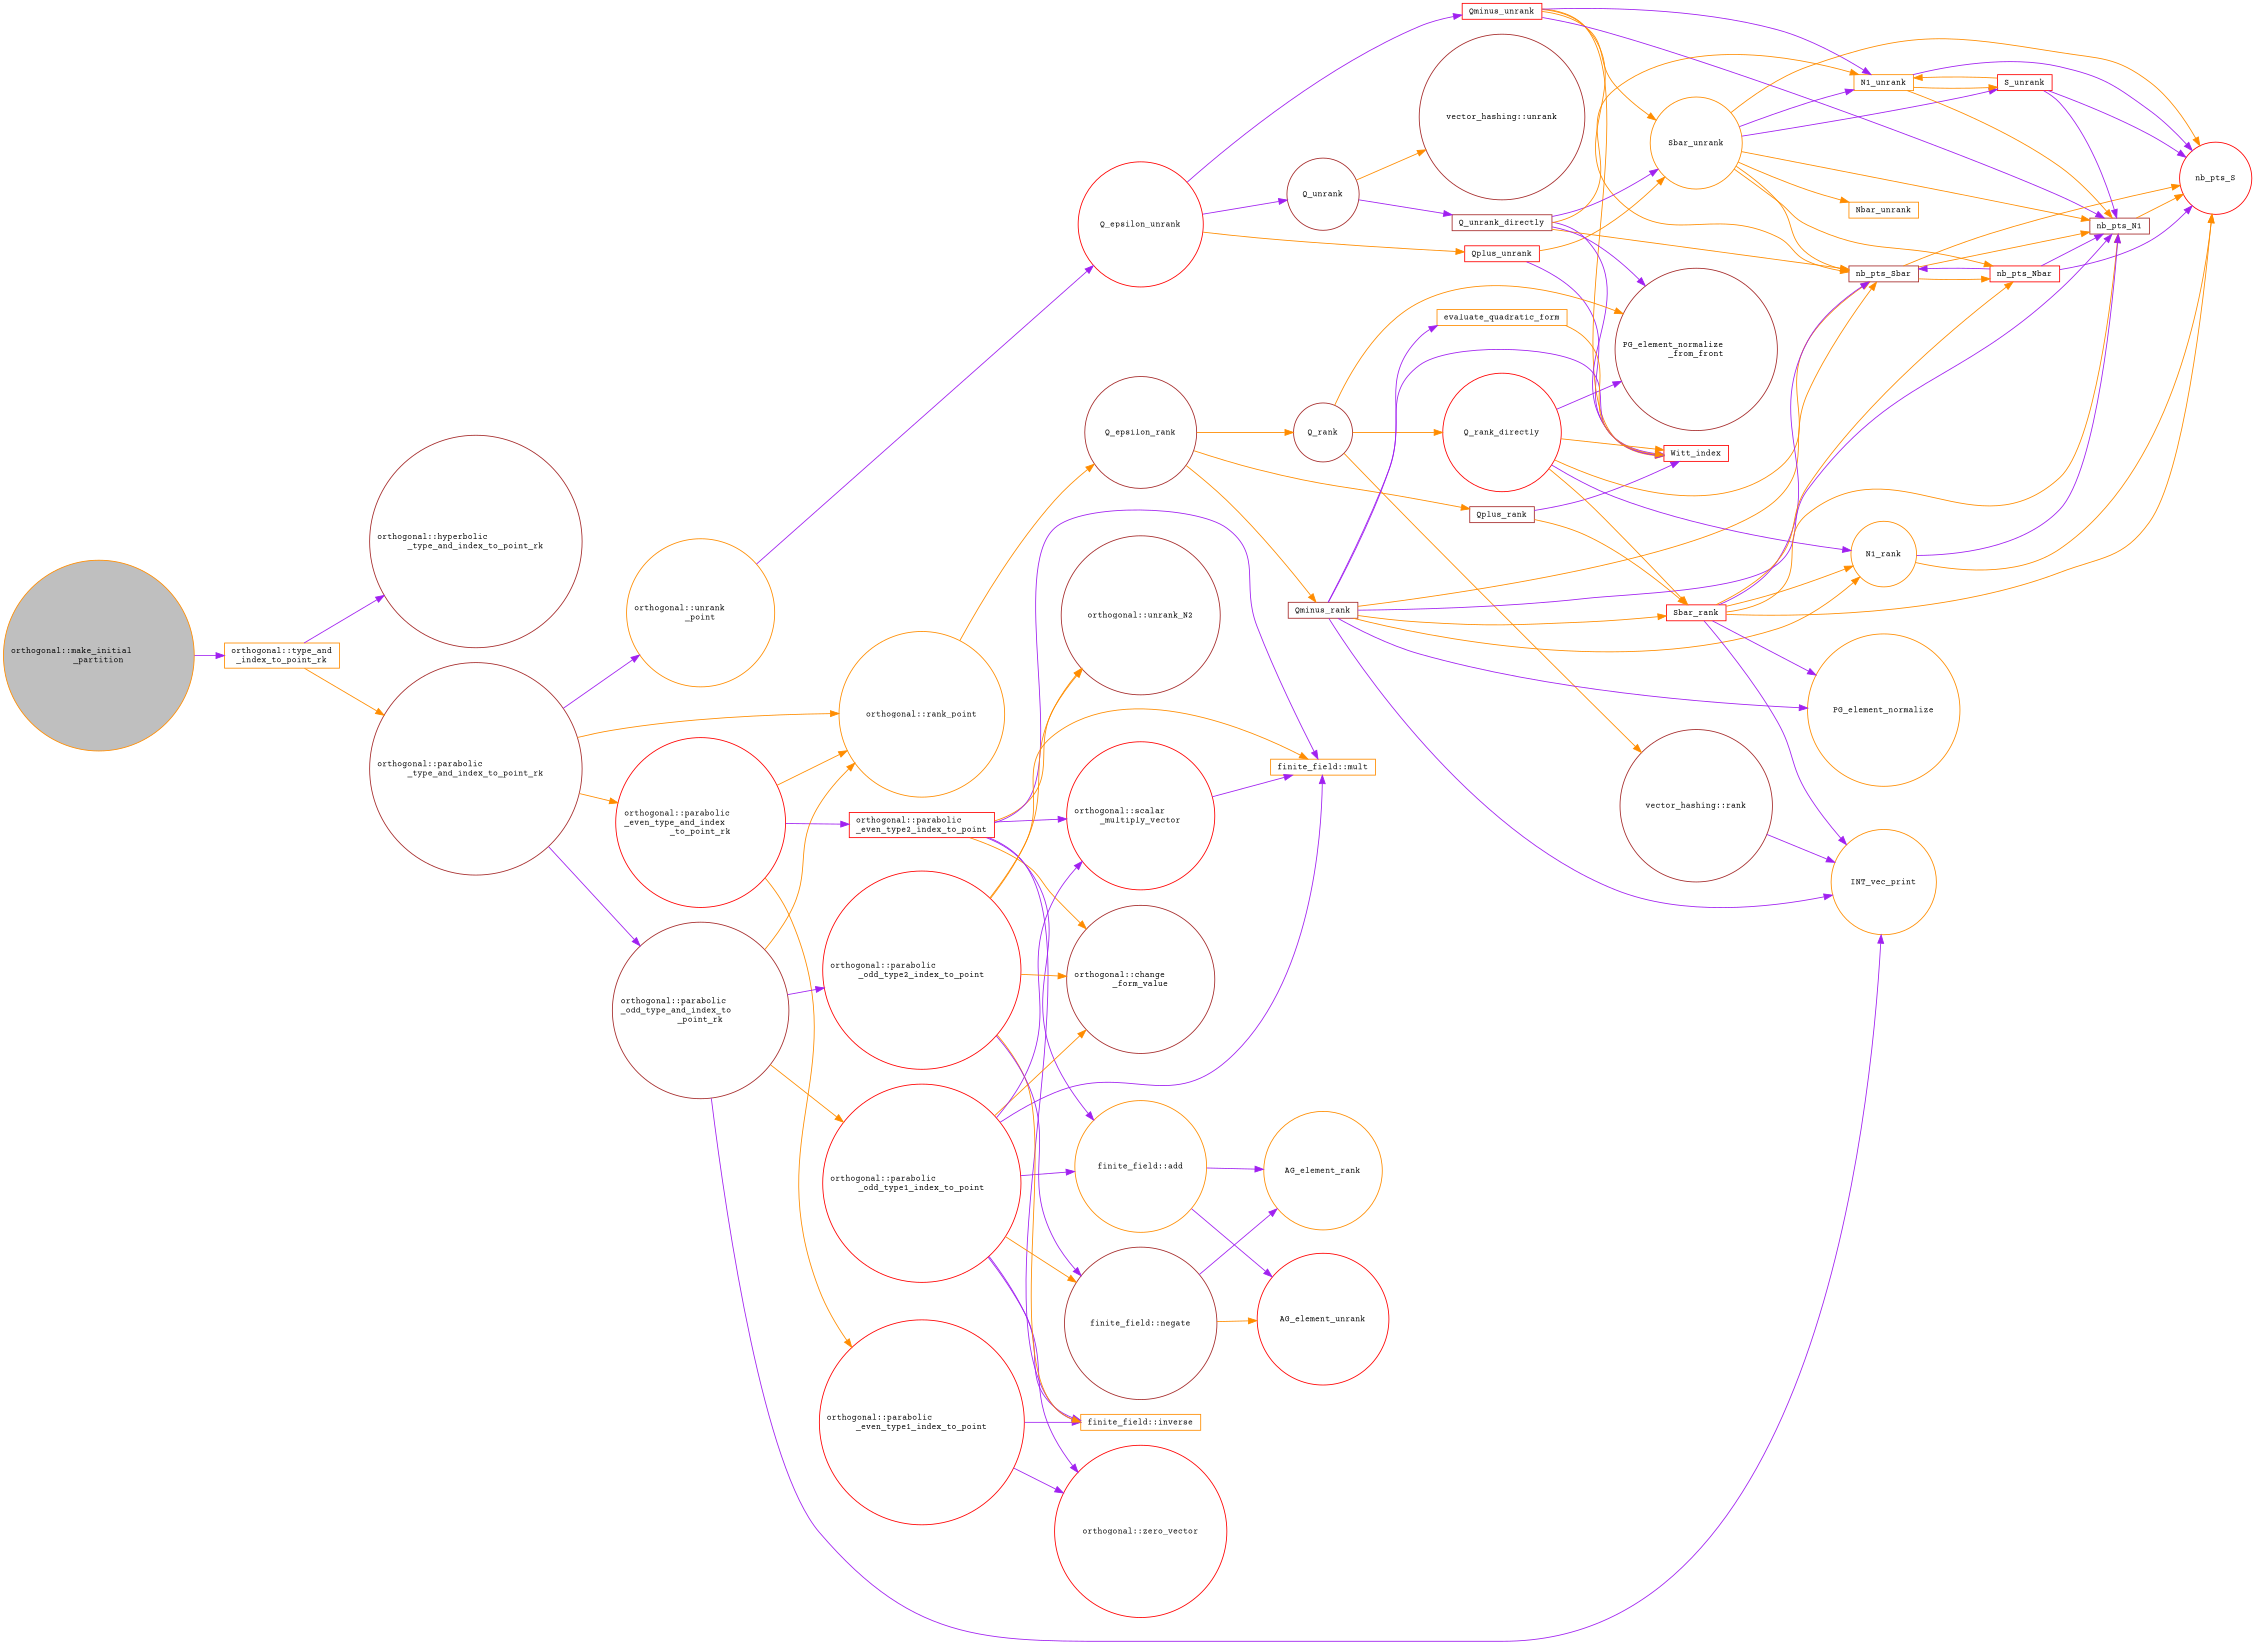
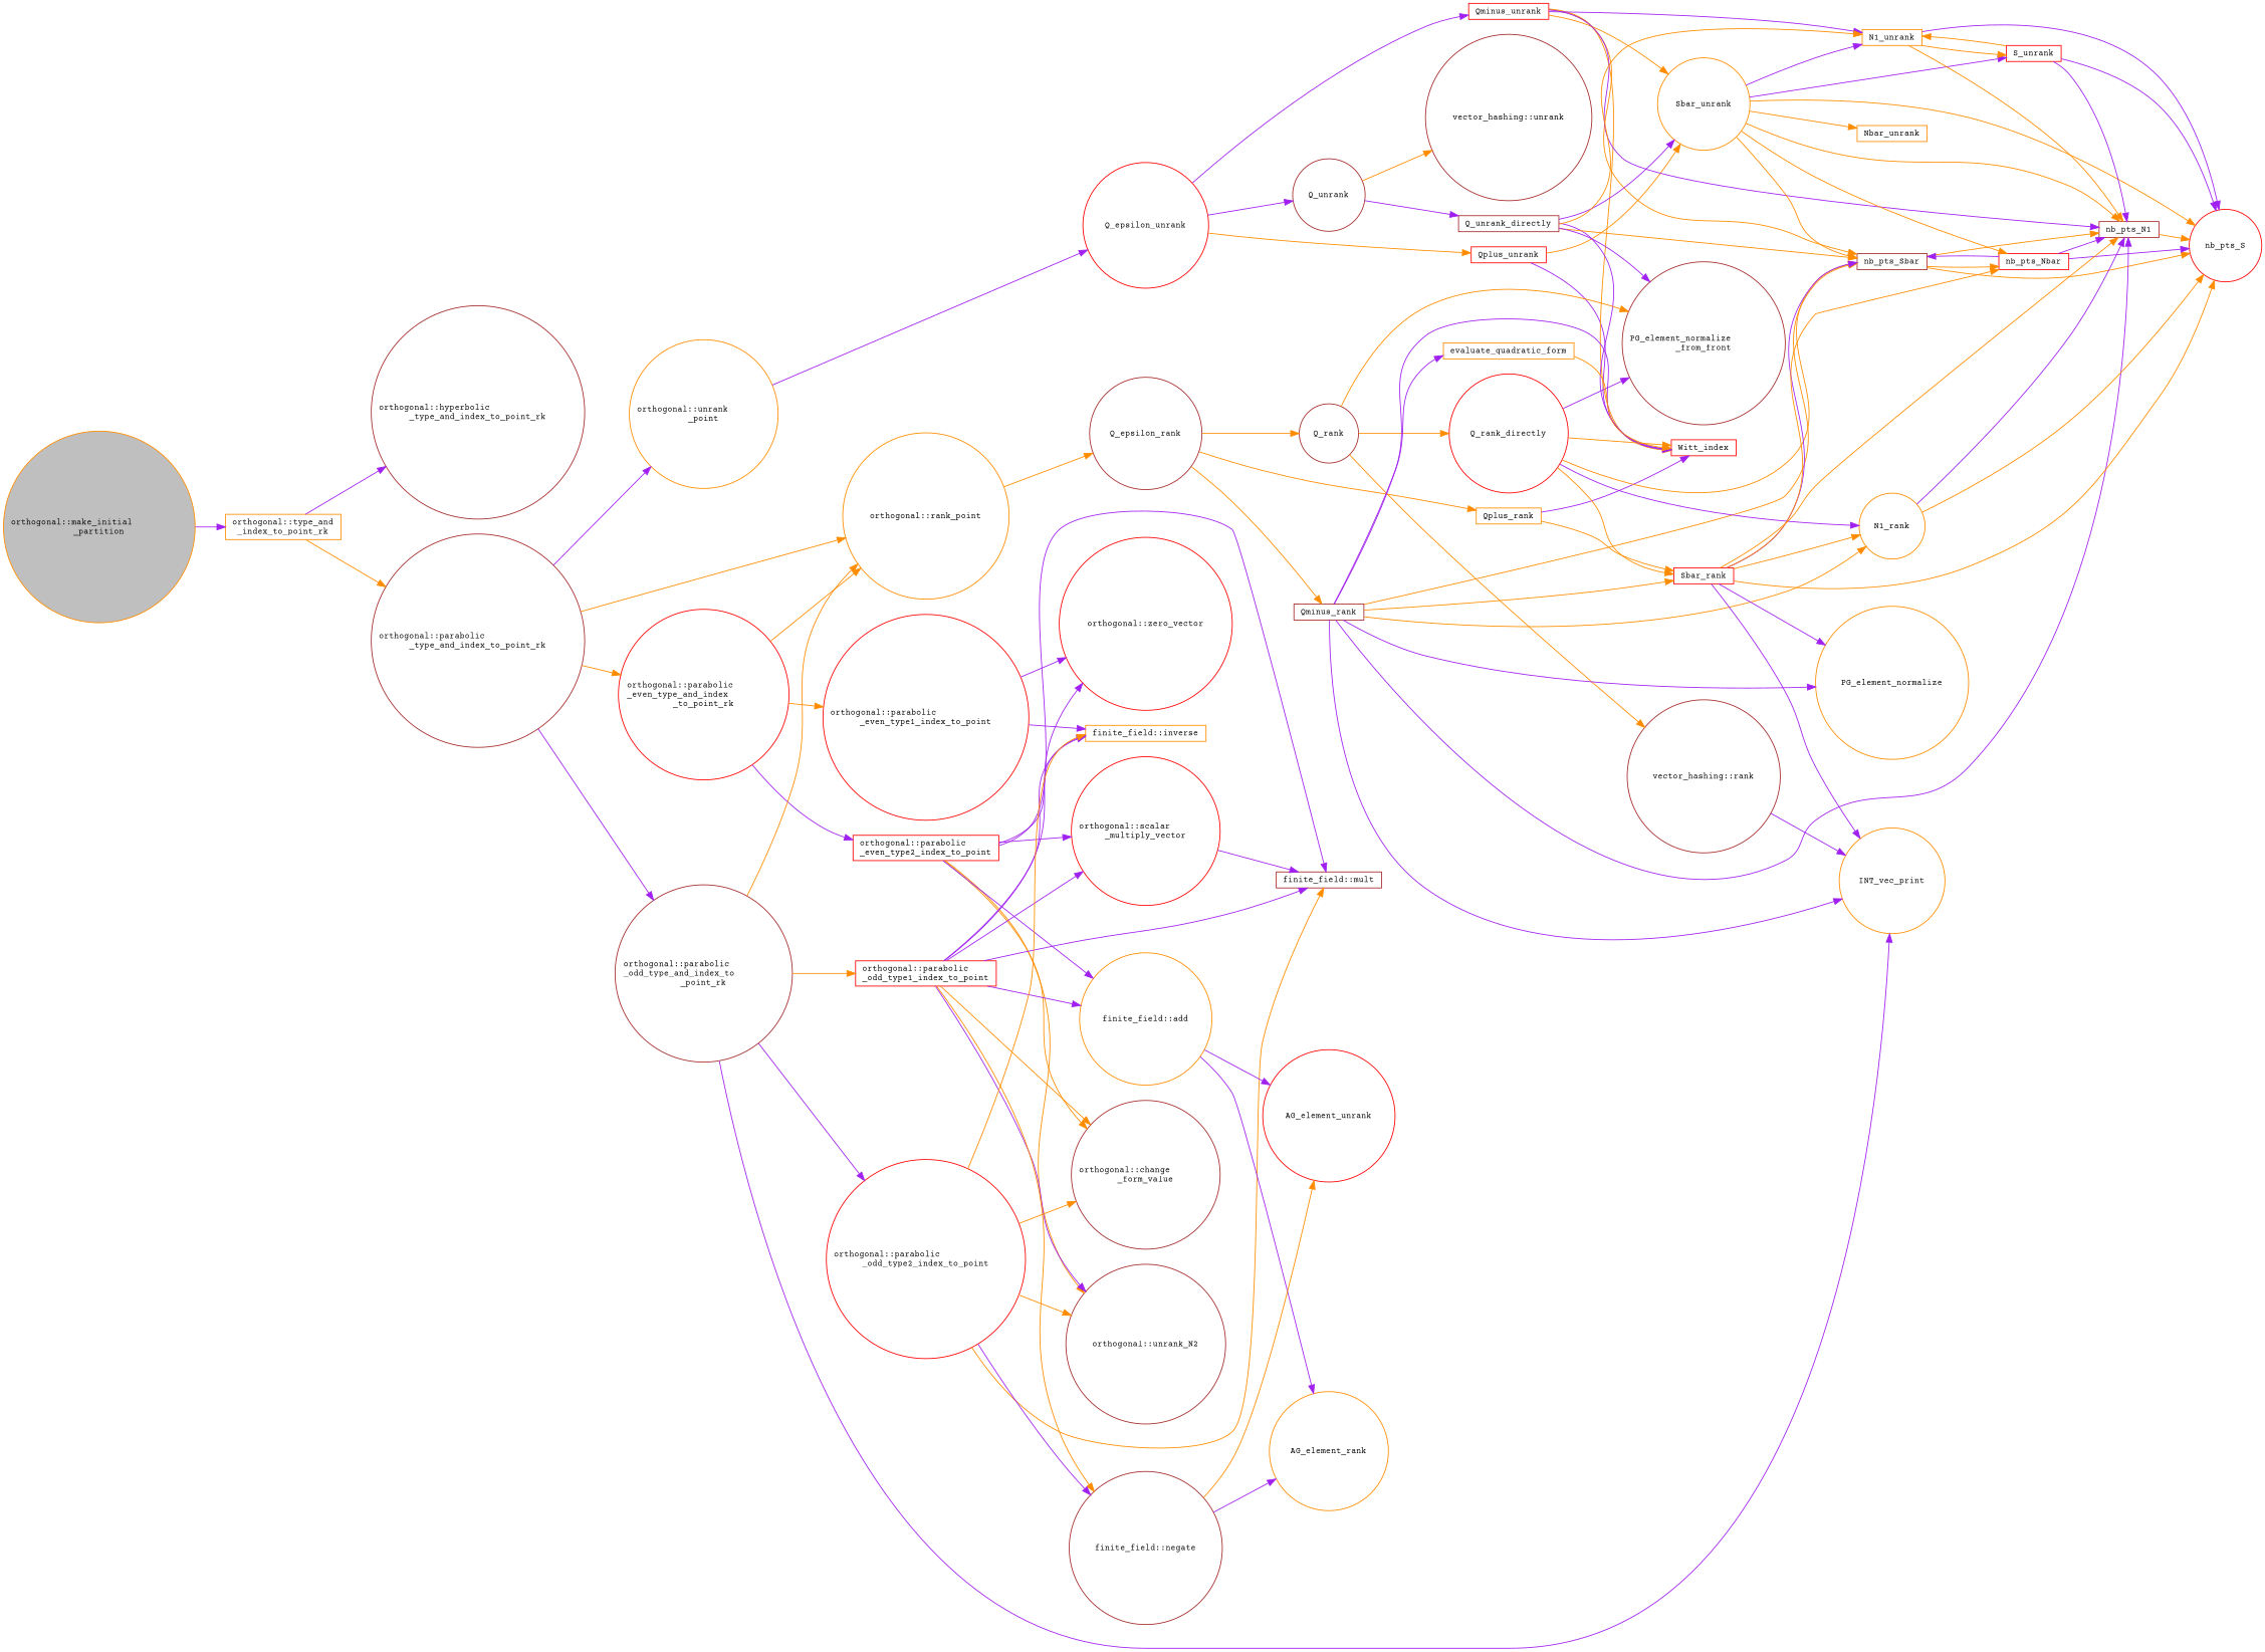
  digraph {
    fontname="Courier Prime"
    rankdir=LR
    node [color=brown fillcolor=white fontname="Courier Prime" fontsize=10 shape=circle style=filled]
    edge [color=darkorange fontname="Courier Prime" fontsize=10 labelfontname=Helvetica labelfontsize=10 style=solid]
    n1 [color=darkorange fillcolor=grey75 fontcolor=black height=0.2 label="orthogonal::make_initial\l_partition" width=0.4]
    n2 [color=darkorange height=0.2 label="orthogonal::type_and\l_index_to_point_rk" shape=box width=0.4]
    n3 [height=0.2 label="orthogonal::hyperbolic\l_type_and_index_to_point_rk" width=0.4]
    n4 [height=0.2 label="orthogonal::parabolic\l_type_and_index_to_point_rk" width=0.4]
    n5 [color=darkorange height=0.2 label="orthogonal::unrank\l_point" width=0.4]
    n6 [color=darkorange height=0.2 label="orthogonal::rank_point" width=0.4]
    n7 [color=red height=0.2 label="orthogonal::parabolic\l_even_type_and_index\l_to_point_rk" width=0.4]
    n8 [height=0.2 label="orthogonal::parabolic\l_odd_type_and_index_to\l_point_rk" width=0.4]
    n9 [color=red height=0.2 label=Q_epsilon_unrank width=0.4]
    n10 [height=0.2 label=Q_epsilon_rank width=0.4]
    n11 [color=red height=0.2 label="orthogonal::parabolic\l_even_type1_index_to_point" width=0.4]
    n12 [color=red height=0.2 label="orthogonal::parabolic\l_even_type2_index_to_point" shape=box width=0.4]
    n13 [color=darkorange height=0.2 label=INT_vec_print width=0.4]
-   n14 [color=red height=0.2 label="orthogonal::parabolic\l_odd_type1_index_to_point" width=0.4]
+   n14 [color=red height=0.2 label="orthogonal::parabolic\l_odd_type1_index_to_point" shape=box width=0.4]
    n15 [color=red height=0.2 label="orthogonal::parabolic\l_odd_type2_index_to_point" width=0.4]
    n16 [height=0.2 label=Q_unrank width=0.4]
    n17 [color=red height=0.2 label=Qplus_unrank shape=box width=0.4]
    n18 [color=red height=0.2 label=Qminus_unrank shape=box width=0.4]
    n19 [height=0.2 label="vector_hashing::unrank" width=0.4]
    n20 [height=0.2 label=Q_unrank_directly shape=box width=0.4]
    n21 [color=red height=0.2 label=Witt_index shape=box width=0.4]
    n22 [color=darkorange height=0.2 label=Sbar_unrank width=0.4]
    n23 [height=0.2 label=nb_pts_Sbar shape=box width=0.4]
    n24 [color=darkorange height=0.2 label=N1_unrank shape=box width=0.4]
    n25 [height=0.2 label=nb_pts_N1 shape=box width=0.4]
    n26 [height=0.2 label="PG_element_normalize\l_from_front" width=0.4]
    n27 [color=red height=0.2 label=nb_pts_S width=0.4]
    n28 [color=red height=0.2 label=nb_pts_Nbar shape=box width=0.4]
    n29 [color=red height=0.2 label=S_unrank shape=box width=0.4]
    n30 [color=darkorange height=0.2 label=Nbar_unrank shape=box width=0.4]
    n31 [height=0.2 label=Q_rank width=0.4]
-   n32 [height=0.2 label=Qplus_rank shape=box width=0.4]
+   n32 [color=darkorange height=0.2 label=Qplus_rank shape=box width=0.4]
    n33 [height=0.2 label=Qminus_rank shape=box width=0.4]
    n34 [height=0.2 label="vector_hashing::rank" width=0.4]
    n35 [color=red height=0.2 label=Q_rank_directly width=0.4]
    n36 [color=red height=0.2 label=Sbar_rank shape=box width=0.4]
    n37 [color=darkorange height=0.2 label=N1_rank width=0.4]
    n38 [color=darkorange height=0.2 label=PG_element_normalize width=0.4]
    n39 [color=darkorange height=0.2 label=evaluate_quadratic_form shape=box width=0.4]
    n40 [color=red height=0.2 label="orthogonal::zero_vector" width=0.4]
    n41 [color=darkorange height=0.2 label="finite_field::inverse" shape=box width=0.4]
    n42 [height=0.2 label="orthogonal::unrank_N2" width=0.4]
    n43 [height=0.2 label="orthogonal::change\l_form_value" width=0.4]
    n44 [color=red height=0.2 label="orthogonal::scalar\l_multiply_vector" width=0.4]
-   n45 [color=darkorange height=0.2 label="finite_field::mult" shape=box width=0.4]
+   n45 [height=0.2 label="finite_field::mult" shape=box width=0.4]
    n46 [color=darkorange height=0.2 label="finite_field::add" width=0.4]
    n47 [color=red height=0.2 label=AG_element_unrank width=0.4]
    n48 [color=darkorange height=0.2 label=AG_element_rank width=0.4]
    n49 [height=0.2 label="finite_field::negate" width=0.4]
    n1 -> n2 [color=purple]
    n2 -> n3 [color=purple]
    n2 -> n4
    n4 -> n5 [color=purple]
    n4 -> n6
    n4 -> n7
    n4 -> n8 [color=purple]
    n5 -> n9 [color=purple]
    n6 -> n10
    n7 -> n6
    n7 -> n11
    n7 -> n12 [color=purple]
    n8 -> n6
    n8 -> n13 [color=purple]
    n8 -> n14
    n8 -> n15 [color=purple]
    n9 -> n16 [color=purple]
    n9 -> n17
    n9 -> n18 [color=purple]
    n10 -> n31
    n10 -> n32
    n10 -> n33
    n11 -> n40 [color=purple]
    n11 -> n41 [color=purple]
    n12 -> n41 [color=purple]
    n12 -> n42
    n12 -> n43
    n12 -> n44 [color=purple]
    n12 -> n45 [color=purple]
    n12 -> n46 [color=purple]
    n14 -> n40 [color=purple]
    n14 -> n41 [color=purple]
+   n14 -> n42 [color=purple]
    n14 -> n43
    n14 -> n44 [color=purple]
    n14 -> n45 [color=purple]
    n14 -> n46 [color=purple]
    n14 -> n49
    n15 -> n41
    n15 -> n42
    n15 -> n43
    n15 -> n45
    n15 -> n49 [color=purple]
    n16 -> n19
    n16 -> n20 [color=purple]
    n17 -> n21 [color=purple]
    n17 -> n22
    n18 -> n21
    n18 -> n22
    n18 -> n23
    n18 -> n24 [color=purple]
    n18 -> n25 [color=purple]
    n20 -> n21 [color=purple]
    n20 -> n22 [color=purple]
    n20 -> n23
    n20 -> n24
    n20 -> n26 [color=purple]
    n22 -> n23
    n22 -> n24 [color=purple]
    n22 -> n25
    n22 -> n27
    n22 -> n28
    n22 -> n29 [color=purple]
    n22 -> n30
    n23 -> n25
    n23 -> n27
    n23 -> n28
    n24 -> n25
    n24 -> n27 [color=purple]
    n24 -> n29
    n25 -> n27
    n28 -> n23 [color=purple]
    n28 -> n25 [color=purple]
    n28 -> n27 [color=purple]
    n29 -> n24
    n29 -> n25 [color=purple]
    n29 -> n27 [color=purple]
    n31 -> n26
    n31 -> n34
    n31 -> n35
    n32 -> n21 [color=purple]
    n32 -> n36
    n33 -> n13 [color=purple]
    n33 -> n21 [color=purple]
    n33 -> n23
    n33 -> n25 [color=purple]
    n33 -> n36
    n33 -> n37
    n33 -> n38 [color=purple]
    n33 -> n39 [color=purple]
    n34 -> n13 [color=purple]
    n35 -> n21
    n35 -> n23
    n35 -> n26 [color=purple]
    n35 -> n36
    n35 -> n37 [color=purple]
    n36 -> n13 [color=purple]
    n36 -> n23 [color=purple]
    n36 -> n25
    n36 -> n27
    n36 -> n28
    n36 -> n37
    n36 -> n38 [color=purple]
    n37 -> n25 [color=purple]
    n37 -> n27
    n39 -> n21
    n44 -> n45 [color=purple]
    n46 -> n47 [color=purple]
    n46 -> n48 [color=purple]
    n49 -> n47
    n49 -> n48 [color=purple]
  }
